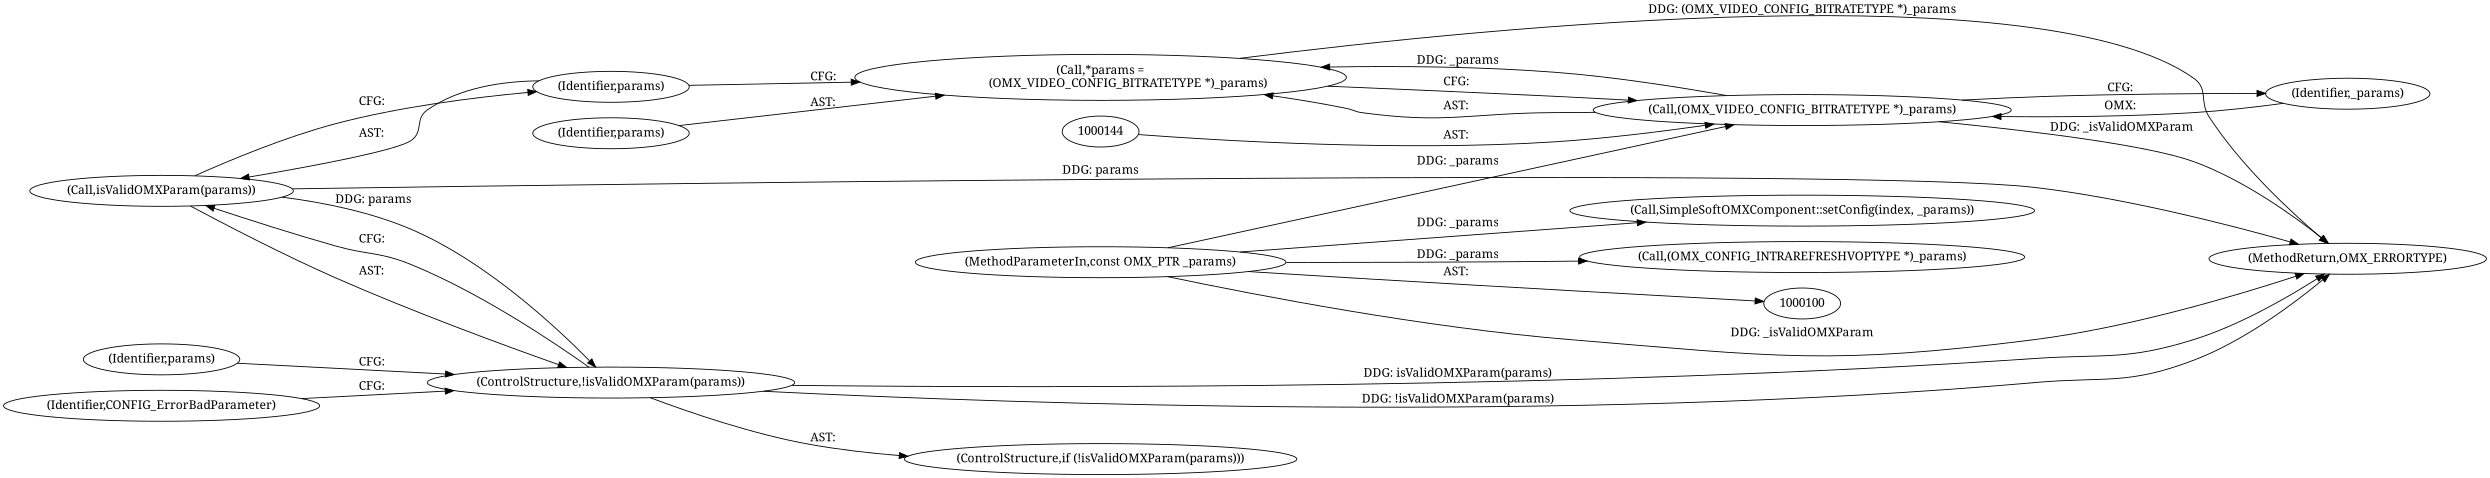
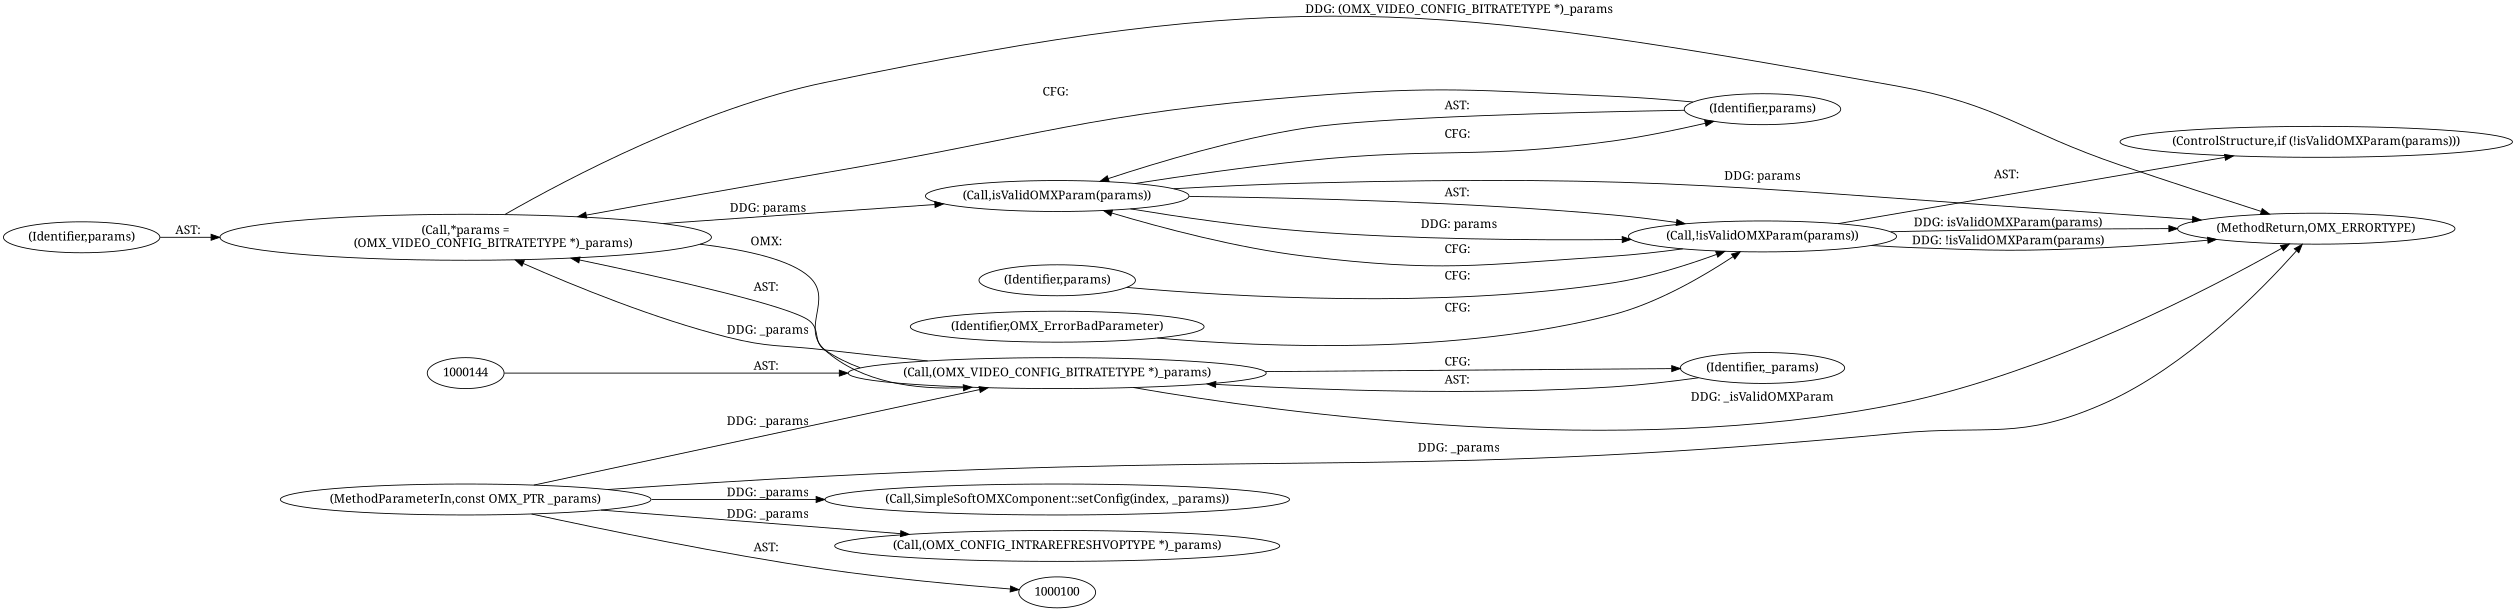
  digraph {
    fontname="Noto Serif"
    rankdir=LR
    node [fontname="Noto Serif"]
    edge [fontname="Noto Serif"]
    n1 [label="(Call,*params =\n                 (OMX_VIDEO_CONFIG_BITRATETYPE *)_params)"]
    n2 [label="(Call,(OMX_VIDEO_CONFIG_BITRATETYPE *)_params)"]
    n3 [label="(Call,isValidOMXParam(params))"]
    n4 [label="(MethodReturn,OMX_ERRORTYPE)"]
    n5 [label="(Identifier,_params)"]
-   n6 [label="(ControlStructure,!isValidOMXParam(params))"]
+   n6 [label="(Call,!isValidOMXParam(params))"]
    n7 [label="(Identifier,params)"]
    n8 [label="(MethodParameterIn,const OMX_PTR _params)"]
    n9 [label="(Call,SimpleSoftOMXComponent::setConfig(index, _params))"]
    n10 [label="(Call,(OMX_CONFIG_INTRAREFRESHVOPTYPE *)_params)"]
    1000100
    n12 [label="(ControlStructure,if (!isValidOMXParam(params)))"]
    n13 [label="(Identifier,params)"]
-   n14 [label="(Identifier,CONFIG_ErrorBadParameter)"]
+   n14 [label="(Identifier,OMX_ErrorBadParameter)"]
    n15 [label="(Identifier,params)"]
    1000144
-   n1 -> n2 [label="CFG: "]
+   n1 -> n2 [label="OMX: "]
+   n1 -> n3 [label="DDG: params"]
    n1 -> n4 [label="DDG: (OMX_VIDEO_CONFIG_BITRATETYPE *)_params"]
    n2 -> n1 [label="AST: "]
    n2 -> n1 [label="DDG: _params"]
    n2 -> n4 [label="DDG: _isValidOMXParam"]
    n2 -> n5 [label="CFG: "]
    n3 -> n4 [label="DDG: params"]
    n3 -> n6 [label="AST: "]
    n3 -> n6 [label="DDG: params"]
    n3 -> n7 [label="CFG: "]
-   n5 -> n2 [label="OMX: "]
+   n5 -> n2 [label="AST: "]
    n6 -> n3 [label="CFG: "]
    n6 -> n4 [label="DDG: isValidOMXParam(params)"]
    n6 -> n4 [label="DDG: !isValidOMXParam(params)"]
    n6 -> n12 [label="AST: "]
    n7 -> n1 [label="CFG: "]
    n7 -> n3 [label="AST: "]
    n8 -> n2 [label="DDG: _params"]
-   n8 -> n4 [label="DDG: _isValidOMXParam"]
+   n8 -> n4 [label="DDG: _params"]
    n8 -> n9 [label="DDG: _params"]
    n8 -> n10 [label="DDG: _params"]
    n8 -> 1000100 [label="AST: "]
    n13 -> n6 [label="CFG: "]
    n14 -> n6 [label="CFG: "]
    n15 -> n1 [label="AST: "]
    1000144 -> n2 [label="AST: "]
  }
